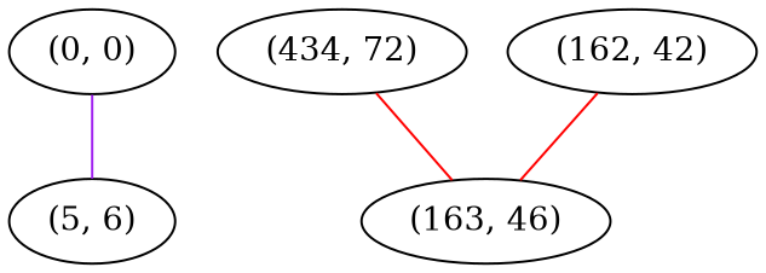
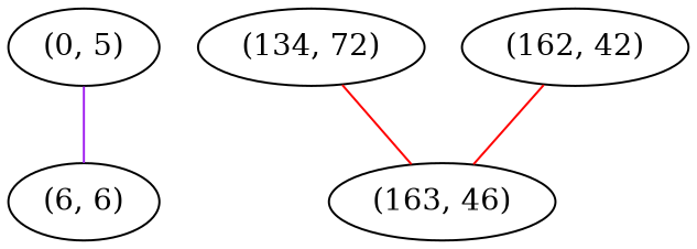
  graph {
    edge [color=red weight=1]
-   "(0, 0)"
-   "(6, 6)" [label="(5, 6)"]
-   "(134, 72)" [label="(434, 72)"]
+   "(0, 0)" [label="(0, 5)"]
+   "(6, 6)"
+   "(134, 72)"
    "(163, 46)"
    "(162, 42)"
    "(0, 0)" -- "(6, 6)" [color=purple weight=4]
    "(134, 72)" -- "(163, 46)"
    "(162, 42)" -- "(163, 46)"
  }
